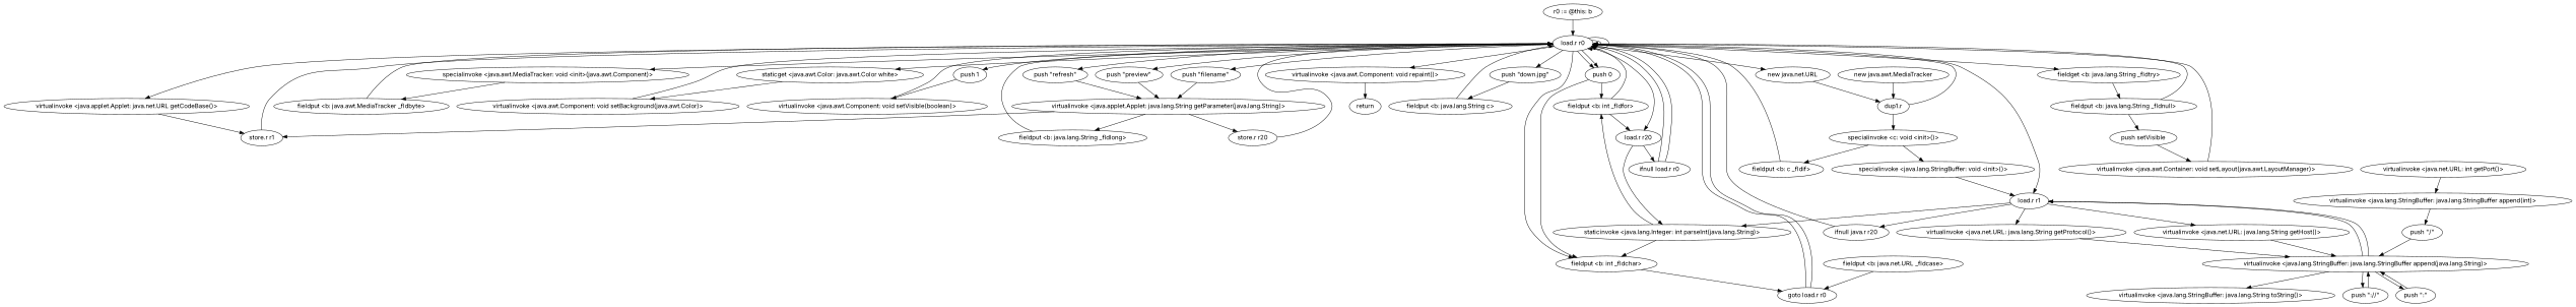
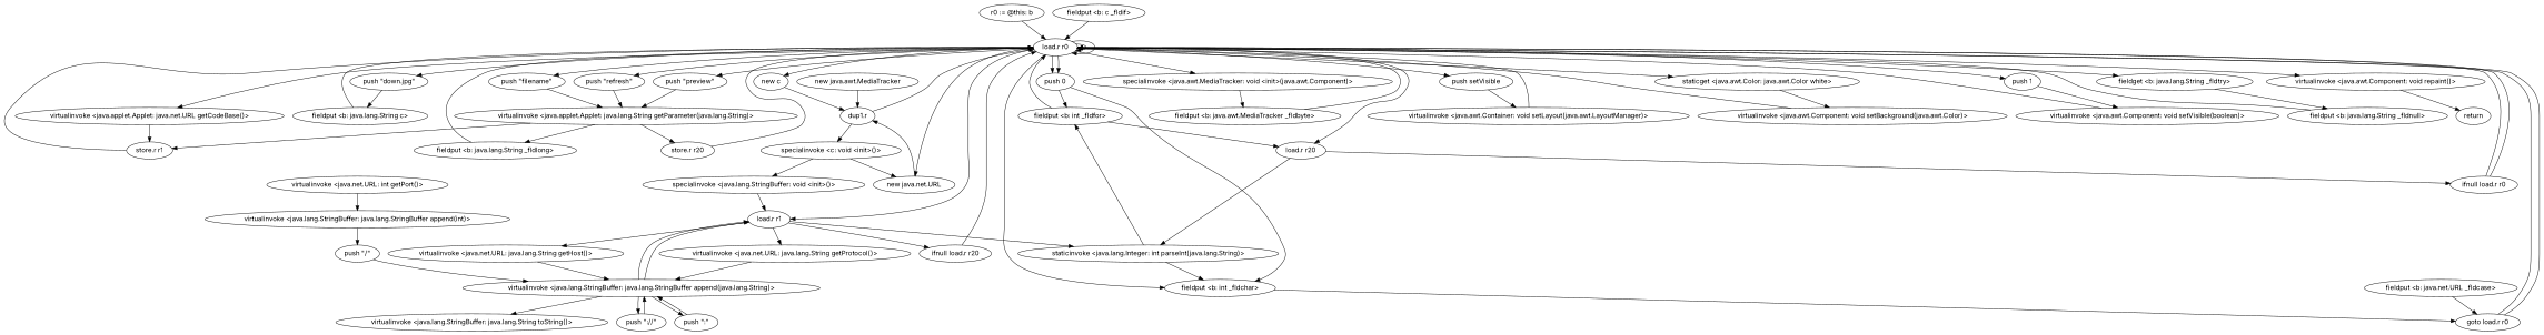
  digraph {
    fontname=Inter
    node [fontname=Inter]
    edge [fontname=Inter]
    "r0 := @this: b"
    "load.r r0"
    "push \"filename\""
    "push \"down.jpg\""
    "push \"refresh\""
    "push 0"
    "push \"preview\""
    "load.r r1"
    "load.r r20"
    "specialinvoke <java.awt.MediaTracker: void <init>(java.awt.Component)>"
    n11 [label="push setVisible"]
    "staticget <java.awt.Color: java.awt.Color white>"
    "push 1"
    "fieldget <b: java.lang.String _fldtry>"
+   "new c"
    "virtualinvoke <java.applet.Applet: java.net.URL getCodeBase()>"
    "new java.net.URL"
    "virtualinvoke <java.awt.Component: void repaint()>"
    "fieldput <b: int _fldchar>"
    "virtualinvoke <java.applet.Applet: java.lang.String getParameter(java.lang.String)>"
    "fieldput <b: java.lang.String c>"
    "fieldput <b: int _fldfor>"
-   "ifnull load.r r20" [label="ifnull java.r r20"]
+   "ifnull load.r r20"
    "staticinvoke <java.lang.Integer: int parseInt(java.lang.String)>"
    "virtualinvoke <java.net.URL: java.lang.String getProtocol()>"
    "virtualinvoke <java.net.URL: java.lang.String getHost()>"
    "ifnull load.r r0"
    "new java.awt.MediaTracker"
    "dup1.r"
    "fieldput <b: java.awt.MediaTracker _fldbyte>"
    "virtualinvoke <java.awt.Container: void setLayout(java.awt.LayoutManager)>"
    "virtualinvoke <java.awt.Component: void setBackground(java.awt.Color)>"
    "virtualinvoke <java.awt.Component: void setVisible(boolean)>"
    "fieldput <b: java.lang.String _fldnull>"
    "store.r r1"
    return
    "fieldput <b: java.lang.String _fldlong>"
    "store.r r20"
    "goto load.r r0"
    "virtualinvoke <java.lang.StringBuffer: java.lang.StringBuffer append(java.lang.String)>"
    "virtualinvoke <java.net.URL: int getPort()>"
    "virtualinvoke <java.lang.StringBuffer: java.lang.StringBuffer append(int)>"
    "specialinvoke <c: void <init>()>"
    "specialinvoke <java.lang.StringBuffer: void <init>()>"
    "fieldput <b: c _fldif>"
    "push \"://\""
    "push \":\""
    "virtualinvoke <java.lang.StringBuffer: java.lang.String toString()>"
    "push \"/\""
    "fieldput <b: java.net.URL _fldcase>"
    "r0 := @this: b" -> "load.r r0"
    "load.r r0" -> "load.r r0"
    "load.r r0" -> "load.r r0"
    "load.r r0" -> "push \"filename\""
    "load.r r0" -> "push \"down.jpg\""
    "load.r r0" -> "push \"refresh\""
    "load.r r0" -> "push 0"
    "load.r r0" -> "push 0"
    "load.r r0" -> "push \"preview\""
    "load.r r0" -> "load.r r1"
    "load.r r0" -> "load.r r20"
    "load.r r0" -> "specialinvoke <java.awt.MediaTracker: void <init>(java.awt.Component)>"
-   "fieldput <b: java.lang.String _fldnull>" -> n11
+   "load.r r0" -> n11
    "load.r r0" -> "staticget <java.awt.Color: java.awt.Color white>"
    "load.r r0" -> "push 1"
    "load.r r0" -> "fieldget <b: java.lang.String _fldtry>"
+   "load.r r0" -> "new c"
    "load.r r0" -> "virtualinvoke <java.applet.Applet: java.net.URL getCodeBase()>"
    "load.r r0" -> "new java.net.URL"
    "load.r r0" -> "virtualinvoke <java.awt.Component: void repaint()>"
    "load.r r0" -> "fieldput <b: int _fldchar>"
    "push \"filename\"" -> "virtualinvoke <java.applet.Applet: java.lang.String getParameter(java.lang.String)>"
    "push \"down.jpg\"" -> "fieldput <b: java.lang.String c>"
    "push \"refresh\"" -> "virtualinvoke <java.applet.Applet: java.lang.String getParameter(java.lang.String)>"
    "push 0" -> "fieldput <b: int _fldchar>"
    "push 0" -> "fieldput <b: int _fldfor>"
    "push \"preview\"" -> "virtualinvoke <java.applet.Applet: java.lang.String getParameter(java.lang.String)>"
    "load.r r1" -> "ifnull load.r r20"
    "load.r r1" -> "staticinvoke <java.lang.Integer: int parseInt(java.lang.String)>"
    "load.r r1" -> "virtualinvoke <java.net.URL: java.lang.String getProtocol()>"
    "load.r r1" -> "virtualinvoke <java.net.URL: java.lang.String getHost()>"
    "load.r r20" -> "staticinvoke <java.lang.Integer: int parseInt(java.lang.String)>"
    "load.r r20" -> "ifnull load.r r0"
    "specialinvoke <java.awt.MediaTracker: void <init>(java.awt.Component)>" -> "fieldput <b: java.awt.MediaTracker _fldbyte>"
    n11 -> "virtualinvoke <java.awt.Container: void setLayout(java.awt.LayoutManager)>"
    "staticget <java.awt.Color: java.awt.Color white>" -> "virtualinvoke <java.awt.Component: void setBackground(java.awt.Color)>"
    "push 1" -> "virtualinvoke <java.awt.Component: void setVisible(boolean)>"
    "fieldget <b: java.lang.String _fldtry>" -> "fieldput <b: java.lang.String _fldnull>"
+   "new c" -> "dup1.r"
    "virtualinvoke <java.applet.Applet: java.net.URL getCodeBase()>" -> "store.r r1"
    "new java.net.URL" -> "dup1.r"
    "virtualinvoke <java.awt.Component: void repaint()>" -> return
    "fieldput <b: int _fldchar>" -> "goto load.r r0"
    "virtualinvoke <java.applet.Applet: java.lang.String getParameter(java.lang.String)>" -> "store.r r1"
    "virtualinvoke <java.applet.Applet: java.lang.String getParameter(java.lang.String)>" -> "fieldput <b: java.lang.String _fldlong>"
    "virtualinvoke <java.applet.Applet: java.lang.String getParameter(java.lang.String)>" -> "store.r r20"
    "fieldput <b: java.lang.String c>" -> "load.r r0"
    "fieldput <b: int _fldfor>" -> "load.r r0"
    "fieldput <b: int _fldfor>" -> "load.r r20"
    "ifnull load.r r20" -> "load.r r0"
    "staticinvoke <java.lang.Integer: int parseInt(java.lang.String)>" -> "fieldput <b: int _fldchar>"
    "staticinvoke <java.lang.Integer: int parseInt(java.lang.String)>" -> "fieldput <b: int _fldfor>"
    "virtualinvoke <java.net.URL: java.lang.String getProtocol()>" -> "virtualinvoke <java.lang.StringBuffer: java.lang.StringBuffer append(java.lang.String)>"
    "virtualinvoke <java.net.URL: java.lang.String getHost()>" -> "virtualinvoke <java.lang.StringBuffer: java.lang.StringBuffer append(java.lang.String)>"
    "ifnull load.r r0" -> "load.r r0"
    "ifnull load.r r0" -> "load.r r0"
    "new java.awt.MediaTracker" -> "dup1.r"
    "dup1.r" -> "load.r r0"
    "dup1.r" -> "specialinvoke <c: void <init>()>"
    "fieldput <b: java.awt.MediaTracker _fldbyte>" -> "load.r r0"
    "virtualinvoke <java.awt.Container: void setLayout(java.awt.LayoutManager)>" -> "load.r r0"
    "virtualinvoke <java.awt.Component: void setBackground(java.awt.Color)>" -> "load.r r0"
    "virtualinvoke <java.awt.Component: void setVisible(boolean)>" -> "load.r r0"
    "fieldput <b: java.lang.String _fldnull>" -> "load.r r0"
    "store.r r1" -> "load.r r0"
    "fieldput <b: java.lang.String _fldlong>" -> "load.r r0"
    "store.r r20" -> "load.r r0"
    "goto load.r r0" -> "load.r r0"
    "goto load.r r0" -> "load.r r0"
    "virtualinvoke <java.lang.StringBuffer: java.lang.StringBuffer append(java.lang.String)>" -> "load.r r1"
    "virtualinvoke <java.lang.StringBuffer: java.lang.StringBuffer append(java.lang.String)>" -> "load.r r1"
    "virtualinvoke <java.lang.StringBuffer: java.lang.StringBuffer append(java.lang.String)>" -> "push \"://\""
    "virtualinvoke <java.lang.StringBuffer: java.lang.StringBuffer append(java.lang.String)>" -> "push \":\""
    "virtualinvoke <java.lang.StringBuffer: java.lang.StringBuffer append(java.lang.String)>" -> "virtualinvoke <java.lang.StringBuffer: java.lang.String toString()>"
    "virtualinvoke <java.net.URL: int getPort()>" -> "virtualinvoke <java.lang.StringBuffer: java.lang.StringBuffer append(int)>"
    "virtualinvoke <java.lang.StringBuffer: java.lang.StringBuffer append(int)>" -> "push \"/\""
    "specialinvoke <c: void <init>()>" -> "specialinvoke <java.lang.StringBuffer: void <init>()>"
-   "specialinvoke <c: void <init>()>" -> "fieldput <b: c _fldif>"
+   "specialinvoke <c: void <init>()>" -> "new java.net.URL"
    "specialinvoke <java.lang.StringBuffer: void <init>()>" -> "load.r r1"
    "fieldput <b: c _fldif>" -> "load.r r0"
    "push \"://\"" -> "virtualinvoke <java.lang.StringBuffer: java.lang.StringBuffer append(java.lang.String)>"
    "push \":\"" -> "virtualinvoke <java.lang.StringBuffer: java.lang.StringBuffer append(java.lang.String)>"
    "push \"/\"" -> "virtualinvoke <java.lang.StringBuffer: java.lang.StringBuffer append(java.lang.String)>"
    "fieldput <b: java.net.URL _fldcase>" -> "goto load.r r0"
  }
